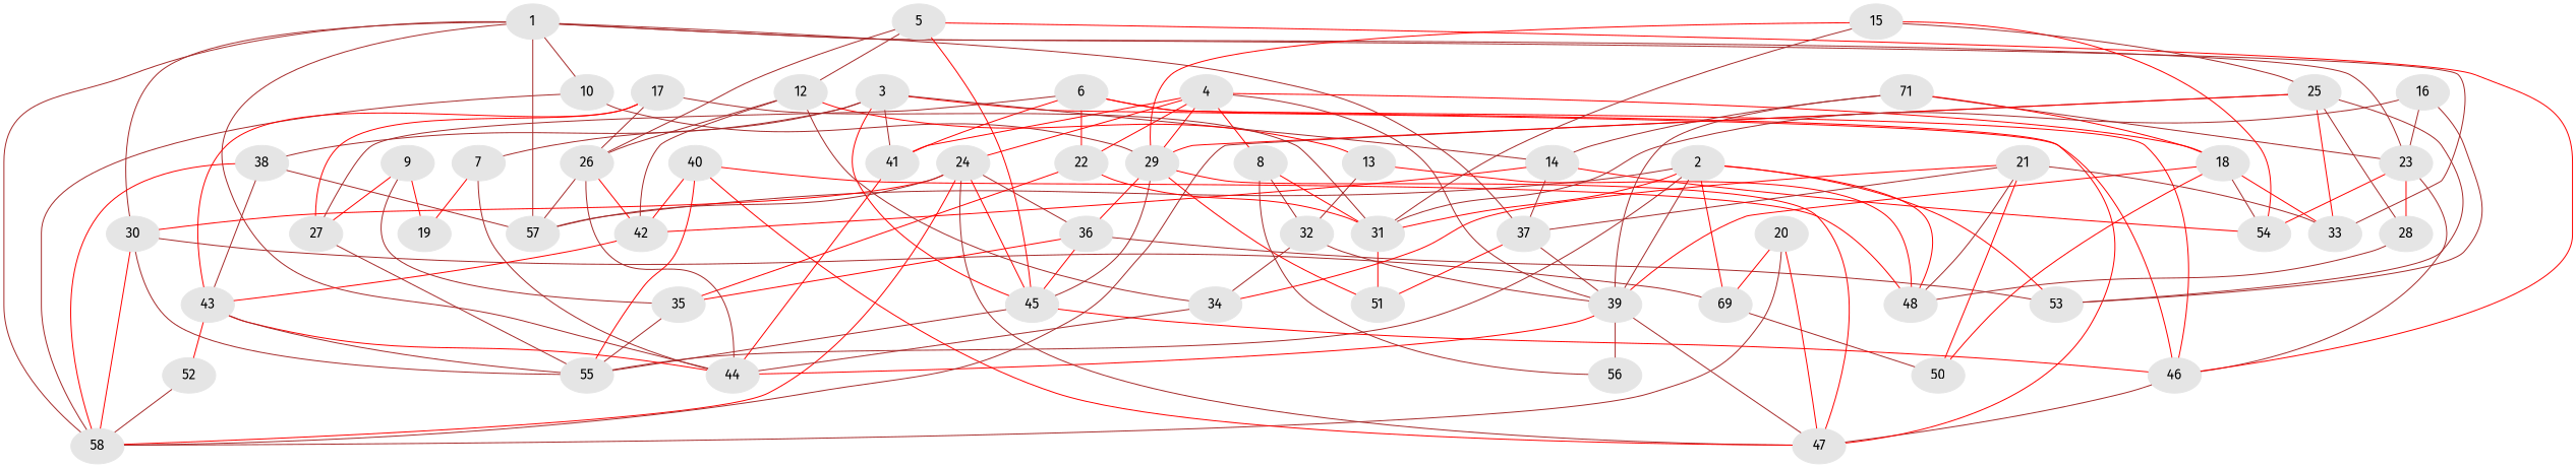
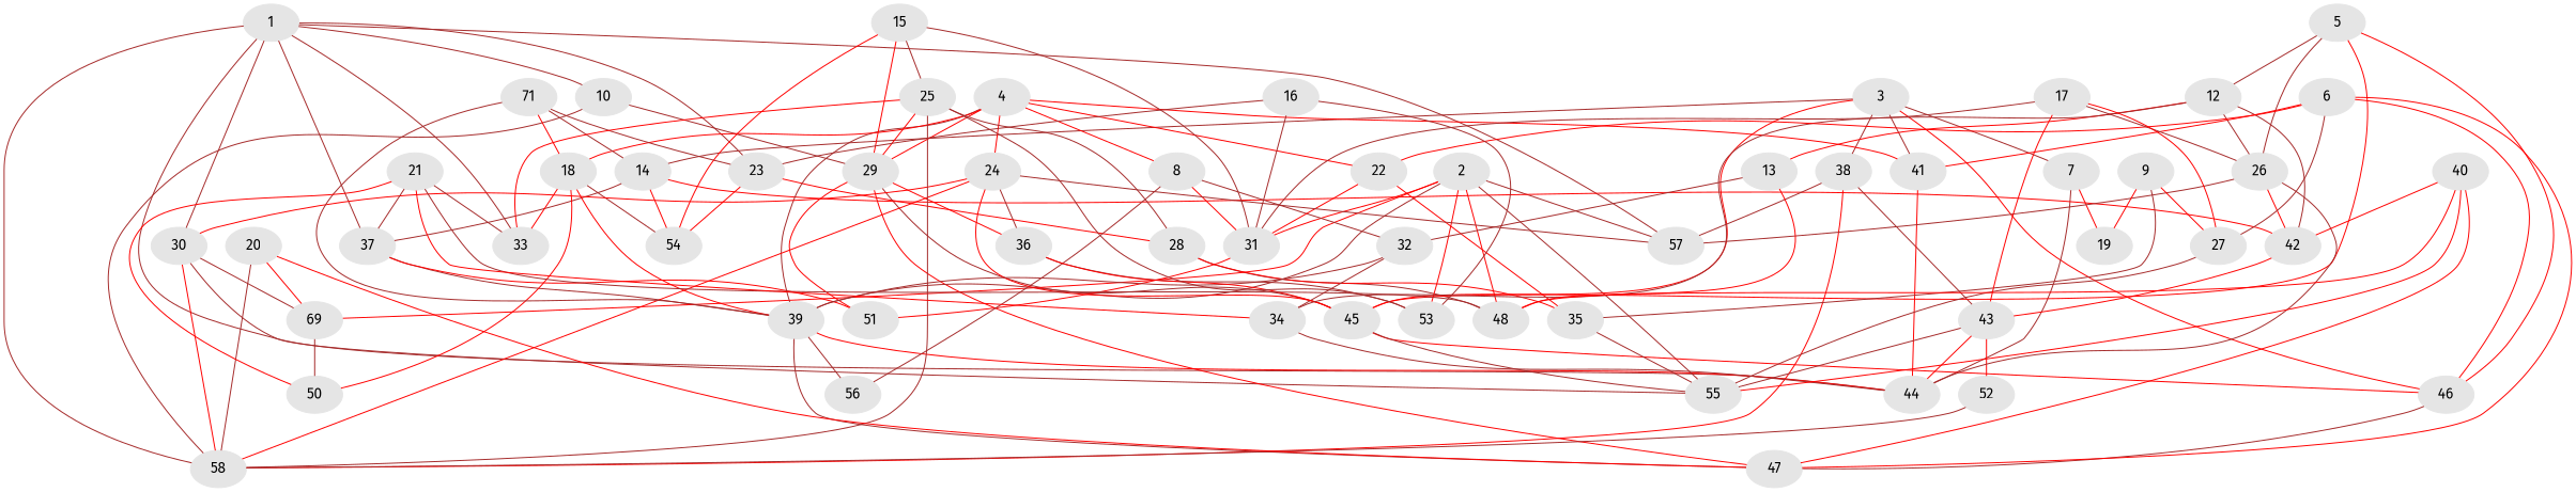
  graph {
    fontname="Fira Sans"
    node [color=gray90 fontname="Fira Sans" style=filled]
    edge [color=brown fontname="Fira Sans" weight=1.0]
    1
    10
    23
    30
    33
    37
    44
    57
    58
    29
    46
    54
    28
    n14 [label=69]
    55
    39
    51
    2
    31
    48
    53
    47
    56
    50
    3
    7
    14
    38
    41
    45
    19
    42
    43
    4
    8
    18
    22
    24
    32
    35
    36
    5
    12
    26
    13
    34
    6
    27
    9
    n50 [label=71]
    15
    25
    16
    17
    52
    20
    21
    40
    1 -- 10
    1 -- 23
    1 -- 30
    1 -- 33 [weight=2.0]
    1 -- 37
    1 -- 44
    1 -- 57
    1 -- 58 [weight=3.0]
    10 -- 58
    10 -- 29
-   23 -- 46
    23 -- 54 [color=red]
    23 -- 28 [color=red]
    30 -- 58 [color=red]
    30 -- n14
    30 -- 55
    37 -- 39
    37 -- 51 [color=red]
    29 -- 51 [color=red]
    29 -- 47 [color=red]
    29 -- 45
    29 -- 36 [color=red]
    46 -- 47
    28 -- 48
-   36 -- 35 [color=red]
+   28 -- 35 [color=red]
    n14 -- 50 [weight=2.0]
    39 -- 44 [color=red]
    39 -- 47
    39 -- 56 [weight=2.0]
    2 -- 57
    2 -- n14 [color=red]
    2 -- 55
    2 -- 39
    2 -- 31 [color=red]
    2 -- 48 [color=red]
    2 -- 53 [color=red]
    31 -- 51 [color=red weight=2.0]
    3 -- 46 [color=red]
    3 -- 7
    3 -- 14
    3 -- 38
    3 -- 41
    3 -- 45 [color=red]
    7 -- 44
    7 -- 19 [color=red]
    14 -- 37
    14 -- 54 [color=red]
    14 -- 42 [color=red]
    38 -- 57
    38 -- 58 [color=red]
    38 -- 43
    41 -- 44 [color=red]
    45 -- 46 [color=red]
    45 -- 55
    42 -- 43 [color=red]
    43 -- 44 [color=red]
    43 -- 55
    43 -- 52 [color=red]
    4 -- 29 [color=red]
    4 -- 39
    4 -- 41 [color=red]
    4 -- 8 [color=red]
    4 -- 18 [color=red]
    4 -- 22 [color=red]
    4 -- 24 [color=red]
    8 -- 31 [color=red weight=2.0]
    8 -- 56
    8 -- 32
    18 -- 33 [color=red]
    18 -- 54
    18 -- 39 [color=red]
    18 -- 50 [color=red]
    22 -- 31 [color=red]
    22 -- 35 [color=red]
    24 -- 30 [color=red]
    24 -- 57
    24 -- 58 [color=red]
-   24 -- 47
    24 -- 45 [color=red]
    24 -- 36
    32 -- 39
    32 -- 34
    35 -- 55
    36 -- 53
    36 -- 45 [color=red]
    5 -- 46 [color=red]
    5 -- 45 [color=red]
    5 -- 12
    5 -- 26
    12 -- 42
    12 -- 26
    12 -- 13 [color=red]
    12 -- 34
    26 -- 44
    26 -- 57 [weight=2.0]
    26 -- 42 [color=red]
    13 -- 48 [color=red]
    13 -- 32
    34 -- 44
    6 -- 46 [color=red]
    6 -- 47 [color=red]
    6 -- 41 [color=red]
    6 -- 22 [color=red]
    6 -- 27
    27 -- 55
    9 -- 19 [color=red]
    9 -- 35
    9 -- 27 [color=red]
    n50 -- 23
    n50 -- 39
    n50 -- 14
    n50 -- 18 [color=red]
    15 -- 29 [color=red]
    15 -- 54 [color=red]
    15 -- 31
    15 -- 25
    25 -- 33 [color=red]
    25 -- 58
    25 -- 29 [color=red]
    25 -- 28
    25 -- 53
    16 -- 23
    16 -- 31 [weight=2.0]
    16 -- 53
    17 -- 31
    17 -- 43 [color=red]
    17 -- 26
    17 -- 27 [color=red]
    52 -- 58
    20 -- 58
    20 -- n14 [color=red]
    20 -- 47 [color=red]
    21 -- 33
    21 -- 37
    21 -- 48
    21 -- 50 [color=red]
    21 -- 34 [color=red]
    40 -- 55 [color=red weight=2.0]
    40 -- 48 [color=red]
    40 -- 47 [color=red]
    40 -- 42 [color=red weight=2.0]
  }
